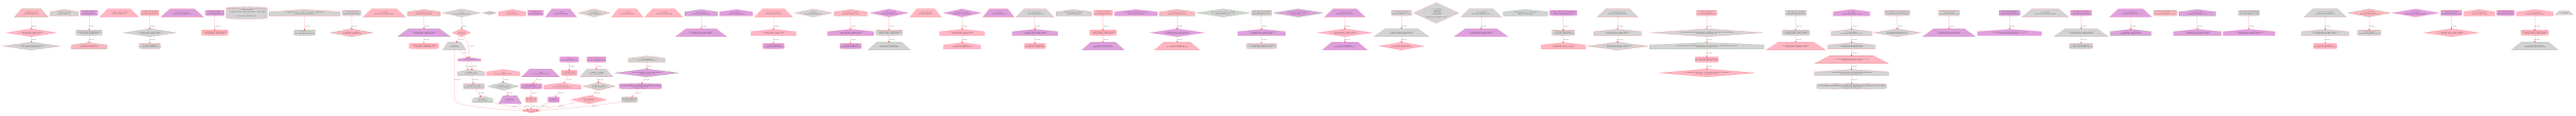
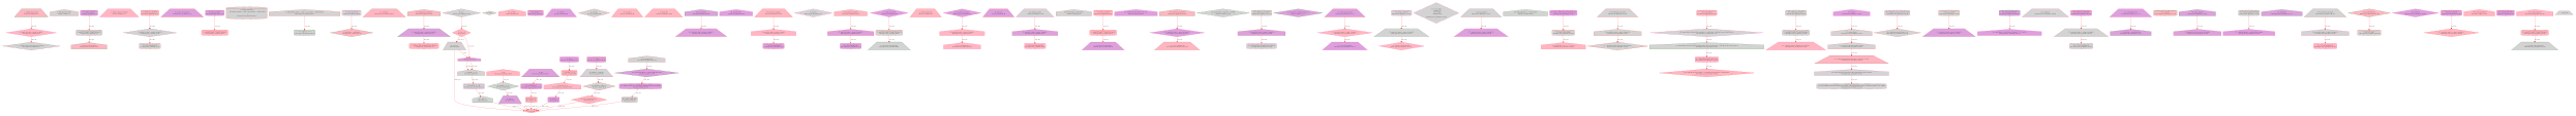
  digraph {
    fontname="Roboto Condensed"
    node [color=red fillcolor=lightgrey fontname="Roboto Condensed" shape=cylinder style=filled type_label=expression_statement]
    edge [arrowhead=diamond color=red controlflow_type=next_line edge_type=CFG_edge fontname="Roboto Condensed"]
    n1 [color=darkgreen fillcolor=lightpink label="2_ withdrawAll_txorigin2\n13-function_definition-3-6" shape=trapezium type_label=function_definition]
    n2 [color=deeppink fillcolor=lightpink label="3_ require(tx.origin == owner_txorigin2);\n25-expression_statement-4-4" shape=diamond]
    n3 [color=brown label="4_ _recipient.transfer(address(this).balance);\n34-expression_statement-5-5" shape=diamond]
    n4 [label="6_ address public owner;\n45-new_variable-7-7" shape=house type_label=new_variable]
    n5 [color=brown fillcolor=plum label="7_ sendto_txorigin17\n50-function_definition-8-11" type_label=function_definition]
    n6 [color=brown label="8_ require (tx.origin == owner_txorigin17);\n66-expression_statement-9-9"]
    n7 [color=darkgreen fillcolor=lightpink label="9_ receiver.transfer(amount);\n75-expression_statement-10-10" shape=house]
    n8 [color=deeppink fillcolor=lightpink label="11_ address public newOwner;\n82-new_variable-12-12" shape=trapezium type_label=new_variable]
    n9 [color=brown fillcolor=lightpink label="12_ transferTo_txorigin27\n87-function_definition-13-16" type_label=function_definition]
    n10 [color=brown label="13_ require(tx.origin == owner_txorigin27);\n103-expression_statement-14-14" shape=diamond]
    n11 [label="14_ to.call.value(amount);\n112-expression_statement-15-15"]
    n12 [fillcolor=plum label="18_ owner = msg.sender;\n133-expression_statement-19-19" shape=trapezium]
    n13 [color=brown fillcolor=plum label="20_ bug_txorigin32\n139-function_definition-21-23" type_label=function_definition]
    n14 [fillcolor=lightpink label="21_ require(tx.origin == owner_txorigin32);\n147-expression_statement-22-22"]
    n15 [label="23_ modifier onlyOwner {\n        require(msg.sender == owner || msg.sender == address(this));\n        _;\n    }\n156-expression_statement-24-27"]
    n16 [label="24_ require(msg.sender == owner || msg.sender == address(this));\n159-expression_statement-25-25" shape=house]
    n17 [color=darkgreen label="25_ _;\n176-expression_statement-26-26"]
    n18 [color=deeppink label="27_ transferOwnership\n178-function_definition-28-30" type_label=function_definition]
    n19 [color=darkgreen fillcolor=lightpink label="28_ newOwner = _newOwner;\n188-expression_statement-29-29" shape=diamond]
    n20 [color=brown fillcolor=lightpink label="27_ onlyOwner\n185-expression_statement-28-28" shape=trapezium]
    n21 [color=darkgreen fillcolor=lightpink label="30_ withdrawAll_txorigin38\n192-function_definition-31-34" shape=house type_label=function_definition]
    n22 [color=darkgreen fillcolor=plum label="31_ require(tx.origin == owner_txorigin38);\n204-expression_statement-32-32" shape=trapezium]
    n23 [fillcolor=lightpink label="32_ _recipient.transfer(address(this).balance);\n213-expression_statement-33-33"]
    n24 [color=brown label="36_ mul\n227-function_definition-37-44" shape=diamond type_label=function_definition]
    n25 [fillcolor=lightpink label="37_ if_a == 0\n244-if-38-40" shape=diamond type_label=if]
    n26 [color=brown label="38_ return 0;\n249-return-39-39" shape=trapezium type_label=return]
    "(1730, (37, 4), (39, 5))" [color=brown fillcolor=plum shape=house type_label=""]
    n28 [color=brown fillcolor=lightpink label="0_ exit_node" shape=diamond type_label=exit]
    n29 [color=brown label="40_ uint256 c = a * b;\n251-new_variable-41-41" shape=house type_label=new_variable]
    n30 [color=brown label="37_ end_if" shape=diamond type_label=end_if]
    n31 [color=deeppink label="41_ assert(c / a == b);\n259-expression_statement-42-42"]
    n32 [color=darkgreen label="42_ return c;\n268-return-43-43" shape=house type_label=return]
    n33 [fillcolor=lightpink label="40_ uint256 c\n252-new_variable-41-41" shape=house type_label=new_variable]
    n34 [fillcolor=lightpink label="44_ div\n270-function_definition-45-48" shape=house type_label=function_definition]
    n35 [color=darkgreen label="45_ uint256 c = a / b;\n287-new_variable-46-46" shape=diamond type_label=new_variable]
    n36 [color=darkgreen fillcolor=plum label="46_ return c;\n295-return-47-47" shape=trapezium type_label=return]
    n37 [fillcolor=plum label="45_ uint256 c\n288-new_variable-46-46" type_label=new_variable]
    n38 [color=brown fillcolor=plum label="48_ sub\n297-function_definition-49-52" shape=trapezium type_label=function_definition]
    n39 [fillcolor=plum label="49_ assert(b <= a);\n314-expression_statement-50-50"]
    n40 [color=brown fillcolor=lightpink label="50_ return a - b;\n321-return-51-51" type_label=return]
    n41 [color=deeppink fillcolor=plum label="52_ add\n325-function_definition-53-57" type_label=function_definition]
    n42 [fillcolor=lightpink label="53_ uint256 c = a + b;\n342-new_variable-54-54" type_label=new_variable]
    n43 [color=deeppink fillcolor=lightpink label="54_ assert(c >= a);\n350-expression_statement-55-55" shape=house]
    n44 [color=deeppink fillcolor=plum label="55_ return c;\n357-return-56-56" type_label=return]
    n45 [color=deeppink fillcolor=plum label="53_ uint256 c\n343-new_variable-54-54" shape=trapezium type_label=new_variable]
    n46 [fillcolor=plum label="57_ ceil\n359-function_definition-58-62" type_label=function_definition]
    n47 [color=deeppink label="58_ uint256 c = add(a,m);\n376-new_variable-59-59" shape=trapezium type_label=new_variable]
    n48 [label="59_ uint256 d = sub(c,1);\n387-new_variable-60-60" shape=diamond type_label=new_variable]
    n49 [fillcolor=lightpink label="60_ return mul(div(d,m),m);\n398-return-61-61" shape=diamond type_label=return]
    n50 [label="58_ uint256 c\n377-new_variable-59-59" shape=diamond type_label=new_variable]
    n51 [fillcolor=lightpink label="59_ uint256 d\n388-new_variable-60-60" shape=trapezium type_label=new_variable]
    n52 [fillcolor=lightpink label="64_ balanceOf\n413-function_definition-65-65" shape=trapezium type_label=function_definition]
    n53 [color=darkgreen fillcolor=plum label="65_ bug_txorigin4\n425-function_definition-66-68" shape=house type_label=function_definition]
    n54 [fillcolor=plum label="66_ require(tx.origin == owner_txorigin4);\n433-expression_statement-67-67" shape=trapezium]
    n55 [color=deeppink fillcolor=plum label="68_ transferFrom\n442-function_definition-69-69" shape=house type_label=function_definition]
    n56 [fillcolor=lightpink label="69_ transferTo_txorigin7\n461-function_definition-70-73" shape=trapezium type_label=function_definition]
    n57 [color=deeppink fillcolor=lightpink label="70_ require(tx.origin == owner_txorigin7);\n477-expression_statement-71-71" shape=house]
    n58 [fillcolor=plum label="71_ to.call.value(amount);\n486-expression_statement-72-72"]
    n59 [color=deeppink label="73_ transfer\n495-function_definition-74-74" shape=diamond type_label=function_definition]
    n60 [color=brown fillcolor=lightpink label="74_ transferTo_txorigin23\n510-function_definition-75-78" shape=house type_label=function_definition]
    n61 [fillcolor=plum label="75_ require(tx.origin == owner_txorigin23);\n526-expression_statement-76-76" shape=house]
    n62 [color=brown fillcolor=plum label="76_ to.call.value(amount);\n535-expression_statement-77-77"]
    n63 [color=deeppink fillcolor=plum label="80_ sendto_txorigin37\n550-function_definition-81-84" shape=diamond type_label=function_definition]
    n64 [label="81_ require (tx.origin == owner_txorigin37);\n566-expression_statement-82-82"]
    n65 [color=darkgreen label="82_ receiver.transfer(amount);\n575-expression_statement-83-83" shape=trapezium]
    n66 [fillcolor=lightpink label="84_ Token public token;\n582-new_variable-85-85" shape=trapezium type_label=new_variable]
    n67 [color=deeppink fillcolor=plum label="85_ transferTo_txorigin3\n588-function_definition-86-89" shape=diamond type_label=function_definition]
    n68 [color=deeppink fillcolor=lightpink label="86_ require(tx.origin == owner_txorigin3);\n604-expression_statement-87-87" shape=house]
    n69 [color=deeppink fillcolor=lightpink label="87_ to.call.value(amount);\n613-expression_statement-88-88" shape=house]
    n70 [fillcolor=plum label="89_ bool lock;\n622-new_variable-90-90" shape=trapezium type_label=new_variable]
    n71 [color=deeppink label="90_ sendto_txorigin9\n626-function_definition-91-94" shape=trapezium type_label=function_definition]
    n72 [color=brown fillcolor=plum label="91_ require (tx.origin == owner_txorigin9);\n642-expression_statement-92-92" shape=house]
    n73 [color=deeppink fillcolor=lightpink label="92_ receiver.transfer(amount);\n651-expression_statement-93-93"]
    n74 [color=brown label="94_ uint256 public stakeTokens;\n658-new_variable-95-95" shape=house type_label=new_variable]
    n75 [fillcolor=lightpink label="95_ sendto_txorigin25\n663-function_definition-96-99" type_label=function_definition]
    n76 [fillcolor=lightpink label="96_ require (tx.origin == owner_txorigin25);\n679-expression_statement-97-97"]
    n77 [color=brown fillcolor=plum label="97_ receiver.transfer(amount);\n688-expression_statement-98-98" shape=trapezium]
    n78 [color=deeppink fillcolor=plum label="99_ uint256 private basePercent = 200;\n695-new_variable-100-100" shape=house type_label=new_variable]
    n79 [color=darkgreen fillcolor=lightpink label="101_ transferTo_txorigin19\n706-function_definition-102-105" shape=house type_label=function_definition]
    n80 [color=deeppink fillcolor=plum label="102_ require(tx.origin == owner_txorigin19);\n722-expression_statement-103-103" shape=diamond]
    n81 [color=brown fillcolor=lightpink label="103_ to.call.value(amount);\n731-expression_statement-104-104" shape=trapezium]
    n82 [color=darkgreen label="105_ uint256 public stakeTime = 1814400;\n740-new_variable-106-106" shape=diamond type_label=new_variable]
    n83 [color=brown label="106_ withdrawAll_txorigin26\n746-function_definition-107-110" type_label=function_definition]
    n84 [color=brown fillcolor=plum label="107_ require(tx.origin == owner_txorigin26);\n758-expression_statement-108-108" shape=house]
    n85 [color=deeppink label="108_ _recipient.transfer(address(this).balance);\n767-expression_statement-109-109"]
    n86 [color=darkgreen fillcolor=plum label="110_ uint public stakePercentage = 30;\n778-new_variable-111-111" shape=diamond type_label=new_variable]
    n87 [fillcolor=plum label="111_ transferTo_txorigin31\n784-function_definition-112-115" shape=trapezium type_label=function_definition]
    n88 [color=deeppink fillcolor=lightpink label="112_ require(tx.origin == owner_txorigin31);\n800-expression_statement-113-113" shape=diamond]
    n89 [color=deeppink fillcolor=plum label="113_ to.call.value(amount);\n809-expression_statement-114-114" shape=trapezium]
    n90 [color=deeppink label="116_ sendto_txorigin13\n832-function_definition-117-120" type_label=function_definition]
    n91 [color=darkgreen label="117_ require (tx.origin == owner_txorigin13);\n848-expression_statement-118-118" shape=trapezium]
    n92 [color=deeppink fillcolor=lightpink label="118_ receiver.transfer(amount);\n857-expression_statement-119-119" shape=diamond]
    n93 [color=deeppink label="121_ struct stake{\n        uint256 time;\n        bool redeem;\n        uint256 tokens;\n    }\n878-expression_statement-122-126" shape=diamond]
    n94 [color=brown label="126_ bug_txorigin20\n892-function_definition-127-129" shape=trapezium type_label=function_definition]
    n95 [color=deeppink fillcolor=plum label="127_ require(tx.origin == owner_txorigin20);\n900-expression_statement-128-128" shape=trapezium]
    n96 [color=darkgreen label="129_ mapping(address => stake) staker;\n909-new_variable-130-130" shape=house type_label=new_variable]
    n97 [color=deeppink fillcolor=plum label="131_ token = Token(tokenContractAddress);\n922-expression_statement-132-132"]
    n98 [label="132_ owner = msg.sender;\n929-expression_statement-133-133"]
    n99 [fillcolor=lightpink label="133_ stakeTokens = 500 * 10 ** uint(10);\n935-expression_statement-134-134" shape=house]
    n100 [label="135_ withdrawAll_txorigin14\n945-function_definition-136-139" shape=trapezium type_label=function_definition]
    n101 [label="136_ require(tx.origin == owner_txorigin14);\n957-expression_statement-137-137" shape=house]
    n102 [label="137_ _recipient.transfer(address(this).balance);\n966-expression_statement-138-138" shape=diamond]
    n103 [color=brown fillcolor=lightpink label="139_ startStaking\n977-function_definition-140-146" type_label=function_definition]
    n104 [color=deeppink label="140_ require(token.balanceOf(msg.sender) >= stakeTokens + findOnePercent(stakeTokens));\n981-expression_statement-141-141" shape=diamond]
    n105 [color=darkgreen label="141_ require(token.transferFrom(msg.sender, address(this), stakeTokens  + findOnePercent(stakeTokens)));\n1000-expression_statement-142-142" shape=house]
    n106 [color=deeppink fillcolor=lightpink label="142_ staker[msg.sender].time = now;\n1023-expression_statement-143-143"]
    n107 [fillcolor=lightpink label="143_ staker[msg.sender].tokens =  staker[msg.sender].tokens + stakeTokens;\n1033-expression_statement-144-144" shape=diamond]
    n108 [color=brown label="146_ withdrawAll_txorigin30\n1073-function_definition-147-150" type_label=function_definition]
    n109 [color=brown label="147_ require(tx.origin == owner_txorigin30);\n1085-expression_statement-148-148"]
    n110 [color=deeppink fillcolor=lightpink label="148_ _recipient.transfer(address(this).balance);\n1094-expression_statement-149-149" shape=trapezium]
    n111 [color=deeppink fillcolor=plum label="150_ redeem\n1105-function_definition-151-160" shape=house type_label=function_definition]
    n112 [label="151_ require(!lock);\n1109-expression_statement-152-152" shape=house]
    n113 [label="152_ require(!staker[msg.sender].redeem);\n1115-expression_statement-153-153" shape=house]
    n114 [color=brown fillcolor=lightpink label="153_ require(staker[msg.sender].time + stakeTime <= now);\n1127-expression_statement-154-154" shape=trapezium]
    n115 [color=deeppink label="154_ require(token.transfer(msg.sender,staker[msg.sender].tokens));\n1142-expression_statement-155-155" shape=house]
    n116 [color=brown label="155_ require(token.transferFrom(owner, msg.sender ,staker[msg.sender].tokens * stakePercentage * 100 / 10000));\n1162-expression_statement-156-156"]
    n117 [color=deeppink label="157_ staker[msg.sender].redeem = true;\n1218-expression_statement-158-158"]
    n118 [label="158_ staker[msg.sender].tokens = 0;\n1229-expression_statement-159-159" shape=diamond]
    n119 [label="160_ bug_txorigin8\n1239-function_definition-161-163" type_label=function_definition]
    n120 [color=brown fillcolor=plum label="161_ require(tx.origin == owner_txorigin8);\n1247-expression_statement-162-162" shape=trapezium]
    n121 [color=darkgreen fillcolor=plum label="163_ changeStakeTokens\n1256-function_definition-164-166" type_label=function_definition]
    n122 [color=deeppink fillcolor=plum label="164_ stakeTokens = _NewTokensThreshold * 10 ** uint(10);\n1266-expression_statement-165-165" shape=house]
    n123 [color=deeppink label="163_ onlyOwner\n1263-expression_statement-184-164" shape=trapezium]
    n124 [fillcolor=plum label="166_ transferTo_txorigin39\n1276-function_definition-167-170" type_label=function_definition]
    n125 [color=brown label="167_ require(tx.origin == owner_txorigin39);\n1292-expression_statement-168-168" shape=trapezium]
    n126 [color=brown label="168_ to.call.value(amount);\n1301-expression_statement-169-169"]
    n127 [color=deeppink fillcolor=plum label="170_ changeStakeTime\n1310-function_definition-171-173" shape=trapezium type_label=function_definition]
    n128 [color=darkgreen fillcolor=plum label="171_ stakeTime = _newStakeTime;\n1320-expression_statement-172-172" shape=house]
    n129 [color=darkgreen fillcolor=lightpink label="170_ onlyOwner\n1317-expression_statement-171-171"]
    n130 [color=darkgreen fillcolor=plum label="173_ bug_txorigin36\n1324-function_definition-174-176" shape=house type_label=function_definition]
    n131 [color=brown fillcolor=plum label="174_ require(tx.origin == owner_txorigin36);\n1332-expression_statement-175-175" shape=house]
    n132 [color=brown label="176_ changeStakingPercentage\n1341-function_definition-177-179" type_label=function_definition]
    n133 [color=deeppink fillcolor=plum label="177_ stakePercentage = _newStakePercentage;\n1351-expression_statement-178-178" shape=house]
+   n134 [color=darkgreen fillcolor=plum label="176_ onlyOwner\n1348-expression_statement-177-177" shape=house]
    n135 [color=brown label="179_ transferTo_txorigin35\n1355-function_definition-180-183" shape=trapezium type_label=function_definition]
    n136 [color=deeppink label="180_ require(tx.origin == owner_txorigin35);\n1371-expression_statement-181-181" shape=house]
    n137 [color=deeppink fillcolor=lightpink label="181_ to.call.value(amount);\n1380-expression_statement-182-182"]
    n138 [color=darkgreen fillcolor=lightpink label="183_ lockWithdrawals\n1389-function_definition-184-186" shape=diamond type_label=function_definition]
    n139 [label="184_ lock = true;\n1395-expression_statement-185-185"]
    n140 [color=deeppink fillcolor=plum label="183_ onlyOwner\n1392-expression_statement-184-184" shape=diamond]
    n141 [fillcolor=plum label="186_ bug_txorigin40\n1400-function_definition-187-189" type_label=function_definition]
    n142 [fillcolor=lightpink label="187_ require(tx.origin == owner_txorigin40);\n1408-expression_statement-188-188" shape=diamond]
    n143 [label="189_ findOnePercent\n1417-function_definition-190-194" shape=house type_label=function_definition]
    n144 [color=darkgreen fillcolor=plum label="190_ uint256 roundValue = value.ceil(basePercent);\n1430-new_variable-191-191" shape=diamond type_label=new_variable]
    n145 [color=brown fillcolor=plum label="191_ uint256 onePercent = roundValue.mul(basePercent).div(10000);\n1441-new_variable-192-192" type_label=new_variable]
    n146 [color=brown label="192_ return onePercent;\n1457-return-193-193" type_label=return]
    n147 [fillcolor=lightpink label="190_ uint256 roundValue\n1431-new_variable-191-191" shape=house type_label=new_variable]
    n148 [fillcolor=plum label="191_ uint256 onePercent\n1442-new_variable-192-192" type_label=new_variable]
    n149 [color=deeppink fillcolor=lightpink label="194_ sendto_txorigin33\n1459-function_definition-195-198" shape=house type_label=function_definition]
    n150 [color=brown fillcolor=lightpink label="195_ require (tx.origin == owner_txorigin33);\n1475-expression_statement-196-196"]
    n151 [color=darkgreen label="196_ receiver.transfer(amount);\n1484-expression_statement-197-197" shape=trapezium]
    n152 [color=brown label="0_ start_node" shape=trapezium type_label=start]
    n1 -> n2 [label=next_line]
    n2 -> n3 [label=next_line]
    n5 -> n6 [label=next_line]
    n6 -> n7 [label=next_line]
    n9 -> n10 [arrowhead=box label=next_line]
    n10 -> n11 [label=next_line]
    n13 -> n14 [label=next_line]
    n16 -> n17 [arrowhead=box label=next_line]
    n18 -> n19 [label=next_line]
    n21 -> n22 [arrowhead=box label=next_line]
    n22 -> n23 [label=next_line]
    n24 -> n25 [label=next_line]
    n25 -> n26 [arrowhead=box controlflow_type=pos_next label=pos_next]
    n25 -> "(1730, (37, 4), (39, 5))" [arrowhead=box controlflow_type=neg_next label=neg_next]
    n26 -> "(1730, (37, 4), (39, 5))" [arrowhead=box controlflow_type=end_if label=end_if]
    n26 -> n28 [controlflow_type=return_exit label=return_exit]
    "(1730, (37, 4), (39, 5))" -> n29 [label=next_line]
    "(1730, (37, 4), (39, 5))" -> n29 [arrowhead=box label=next_line]
    n29 -> n31 [label=next_line]
    n31 -> n32 [arrowhead=box label=next_line]
    n32 -> n28 [arrowhead=box controlflow_type=return_exit label=return_exit]
    n34 -> n35 [label=next_line]
    n35 -> n36 [label=next_line]
    n36 -> n28 [controlflow_type=return_exit label=return_exit]
    n38 -> n39 [label=next_line]
    n39 -> n40 [label=next_line]
    n40 -> n28 [arrowhead=box controlflow_type=return_exit label=return_exit]
    n41 -> n42 [arrowhead=box label=next_line]
    n42 -> n43 [label=next_line]
    n43 -> n44 [label=next_line]
    n44 -> n28 [controlflow_type=return_exit label=return_exit]
    n46 -> n47 [arrowhead=box label=next_line]
    n47 -> n48 [arrowhead=box label=next_line]
    n48 -> n49 [label=next_line]
    n49 -> n28 [controlflow_type=return_exit label=return_exit]
    n53 -> n54 [label=next_line]
    n56 -> n57 [arrowhead=box label=next_line]
    n57 -> n58 [label=next_line]
    n60 -> n61 [label=next_line]
    n61 -> n62 [label=next_line]
    n63 -> n64 [label=next_line]
    n64 -> n65 [arrowhead=box label=next_line]
    n67 -> n68 [arrowhead=box label=next_line]
    n68 -> n69 [arrowhead=box label=next_line]
    n71 -> n72 [arrowhead=box label=next_line]
    n72 -> n73 [arrowhead=box label=next_line]
    n75 -> n76 [arrowhead=box label=next_line]
    n76 -> n77 [label=next_line]
    n79 -> n80 [arrowhead=box label=next_line]
    n80 -> n81 [label=next_line]
    n83 -> n84 [arrowhead=box label=next_line]
    n84 -> n85 [label=next_line]
    n87 -> n88 [label=next_line]
    n88 -> n89 [label=next_line]
    n90 -> n91 [arrowhead=box label=next_line]
    n91 -> n92 [arrowhead=box label=next_line]
    n94 -> n95 [arrowhead=box label=next_line]
    n97 -> n98 [arrowhead=box label=next_line]
    n98 -> n99 [label=next_line]
    n100 -> n101 [label=next_line]
    n101 -> n102 [arrowhead=box label=next_line]
    n103 -> n104 [label=next_line]
    n104 -> n105 [label=next_line]
    n105 -> n106 [arrowhead=box label=next_line]
    n106 -> n107 [label=next_line]
    n108 -> n109 [label=next_line]
    n109 -> n110 [label=next_line]
    n111 -> n112 [arrowhead=box label=next_line]
    n112 -> n113 [arrowhead=box label=next_line]
    n113 -> n114 [arrowhead=box label=next_line]
    n114 -> n115 [arrowhead=box label=next_line]
    n115 -> n116 [arrowhead=box label=next_line]
    n117 -> n118 [arrowhead=box label=next_line]
    n119 -> n120 [arrowhead=box label=next_line]
    n121 -> n122 [label=next_line]
    n124 -> n125 [arrowhead=box label=next_line]
    n125 -> n126 [label=next_line]
    n127 -> n128 [arrowhead=box label=next_line]
    n130 -> n131 [label=next_line]
    n132 -> n133 [label=next_line]
    n135 -> n136 [arrowhead=box label=next_line]
    n136 -> n137 [label=next_line]
    n138 -> n139 [arrowhead=box label=next_line]
    n141 -> n142 [arrowhead=box label=next_line]
    n143 -> n144 [label=next_line]
    n144 -> n145 [arrowhead=box label=next_line]
    n145 -> n146 [label=next_line]
    n146 -> n28 [arrowhead=box controlflow_type=return_exit label=return_exit]
    n149 -> n150 [arrowhead=box label=next_line]
    n150 -> n151 [arrowhead=box label=next_line]
  }
